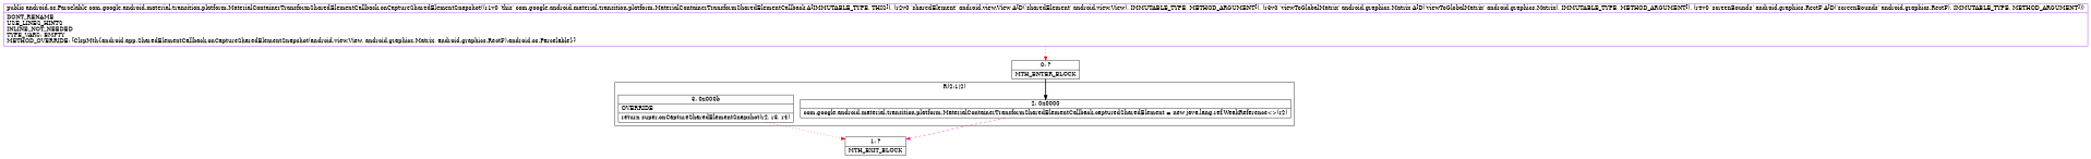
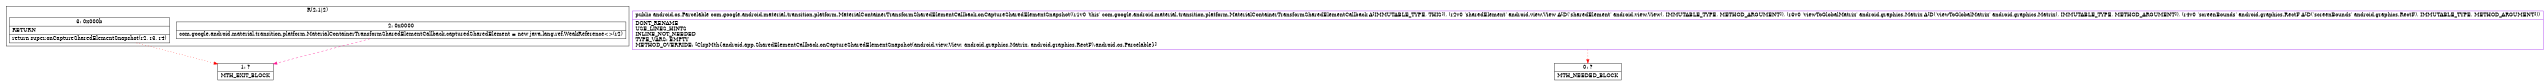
  digraph {
    node [color=black shape=record]
    edge [color=red style=dotted]
    n1 [label="{2\:\ 0x0000|com.google.android.material.transition.platform.MaterialContainerTransformSharedElementCallback.capturedSharedElement = new java.lang.ref.WeakReference\<\>(r2)\l}"]
-   n2 [label="{3\:\ 0x000b|OVERRIDE\l|return super.onCaptureSharedElementSnapshot(r2, r3, r4)\l}"]
+   n2 [label="{3\:\ 0x000b|RETURN\l|return super.onCaptureSharedElementSnapshot(r2, r3, r4)\l}"]
    n3 [label="{1\:\ ?|MTH_EXIT_BLOCK\l}"]
-   n4 [label="{0\:\ ?|MTH_ENTER_BLOCK\l}"]
+   n4 [label="{0\:\ ?|MTH_NEEDED_BLOCK\l}"]
    n5 [color=purple label="{public android.os.Parcelable com.google.android.material.transition.platform.MaterialContainerTransformSharedElementCallback.onCaptureSharedElementSnapshot((r1v0 'this' com.google.android.material.transition.platform.MaterialContainerTransformSharedElementCallback A[IMMUTABLE_TYPE, THIS]), (r2v0 'sharedElement' android.view.View A[D('sharedElement' android.view.View), IMMUTABLE_TYPE, METHOD_ARGUMENT]), (r3v0 'viewToGlobalMatrix' android.graphics.Matrix A[D('viewToGlobalMatrix' android.graphics.Matrix), IMMUTABLE_TYPE, METHOD_ARGUMENT]), (r4v0 'screenBounds' android.graphics.RectF A[D('screenBounds' android.graphics.RectF), IMMUTABLE_TYPE, METHOD_ARGUMENT]))  | DONT_RENAME\lUSE_LINES_HINTS\lINLINE_NOT_NEEDED\lTYPE_VARS: EMPTY\lMETHOD_OVERRIDE: [ClspMth\{android.app.SharedElementCallback.onCaptureSharedElementSnapshot(android.view.View, android.graphics.Matrix, android.graphics.RectF):android.os.Parcelable\}]\l}"]
    subgraph cluster_1 {
      label="R(2:1|2)"
      n1
      n2
    }
    n1 -> n3 [color=deeppink style=dashed]
    n2 -> n3
-   n4 -> n1 [color=black style=bold]
    n5 -> n4
  }
